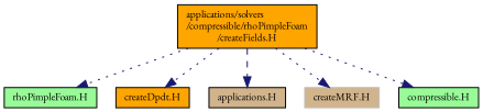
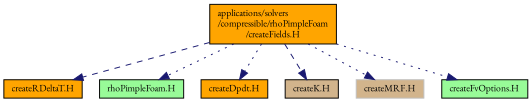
  digraph {
    fontname="EB Garamond"
    node [color=black fillcolor=orange fontname="EB Garamond" fontsize=10 shape=record style=filled]
    edge [color=midnightblue fontname="EB Garamond" fontsize=10 labelfontname=Helvetica labelfontsize=10 style=dotted]
    n1 [fontcolor=black height=0.2 label="applications/solvers\l/compressible/rhoPimpleFoam\l/createFields.H" width=0.4]
+   n2 [height=0.2 label="createRDeltaT.H" width=0.4]
    n3 [fillcolor=palegreen height=0.2 label="rhoPimpleFoam.H" width=0.4]
    n4 [height=0.2 label="createDpdt.H" width=0.4]
-   n5 [fillcolor=tan height=0.2 label="applications.H" width=0.4]
+   n5 [fillcolor=tan height=0.2 label="createK.H" width=0.4]
    n6 [color=grey75 fillcolor=tan height=0.2 label="createMRF.H" width=0.4]
-   n7 [fillcolor=palegreen height=0.2 label="compressible.H" width=0.4]
+   n7 [fillcolor=palegreen height=0.2 label="createFvOptions.H" width=0.4]
+   n1 -> n2 [style=dashed]
    n1 -> n3
    n1 -> n4
    n1 -> n5 [style=dashed]
    n1 -> n6
    n1 -> n7
  }
